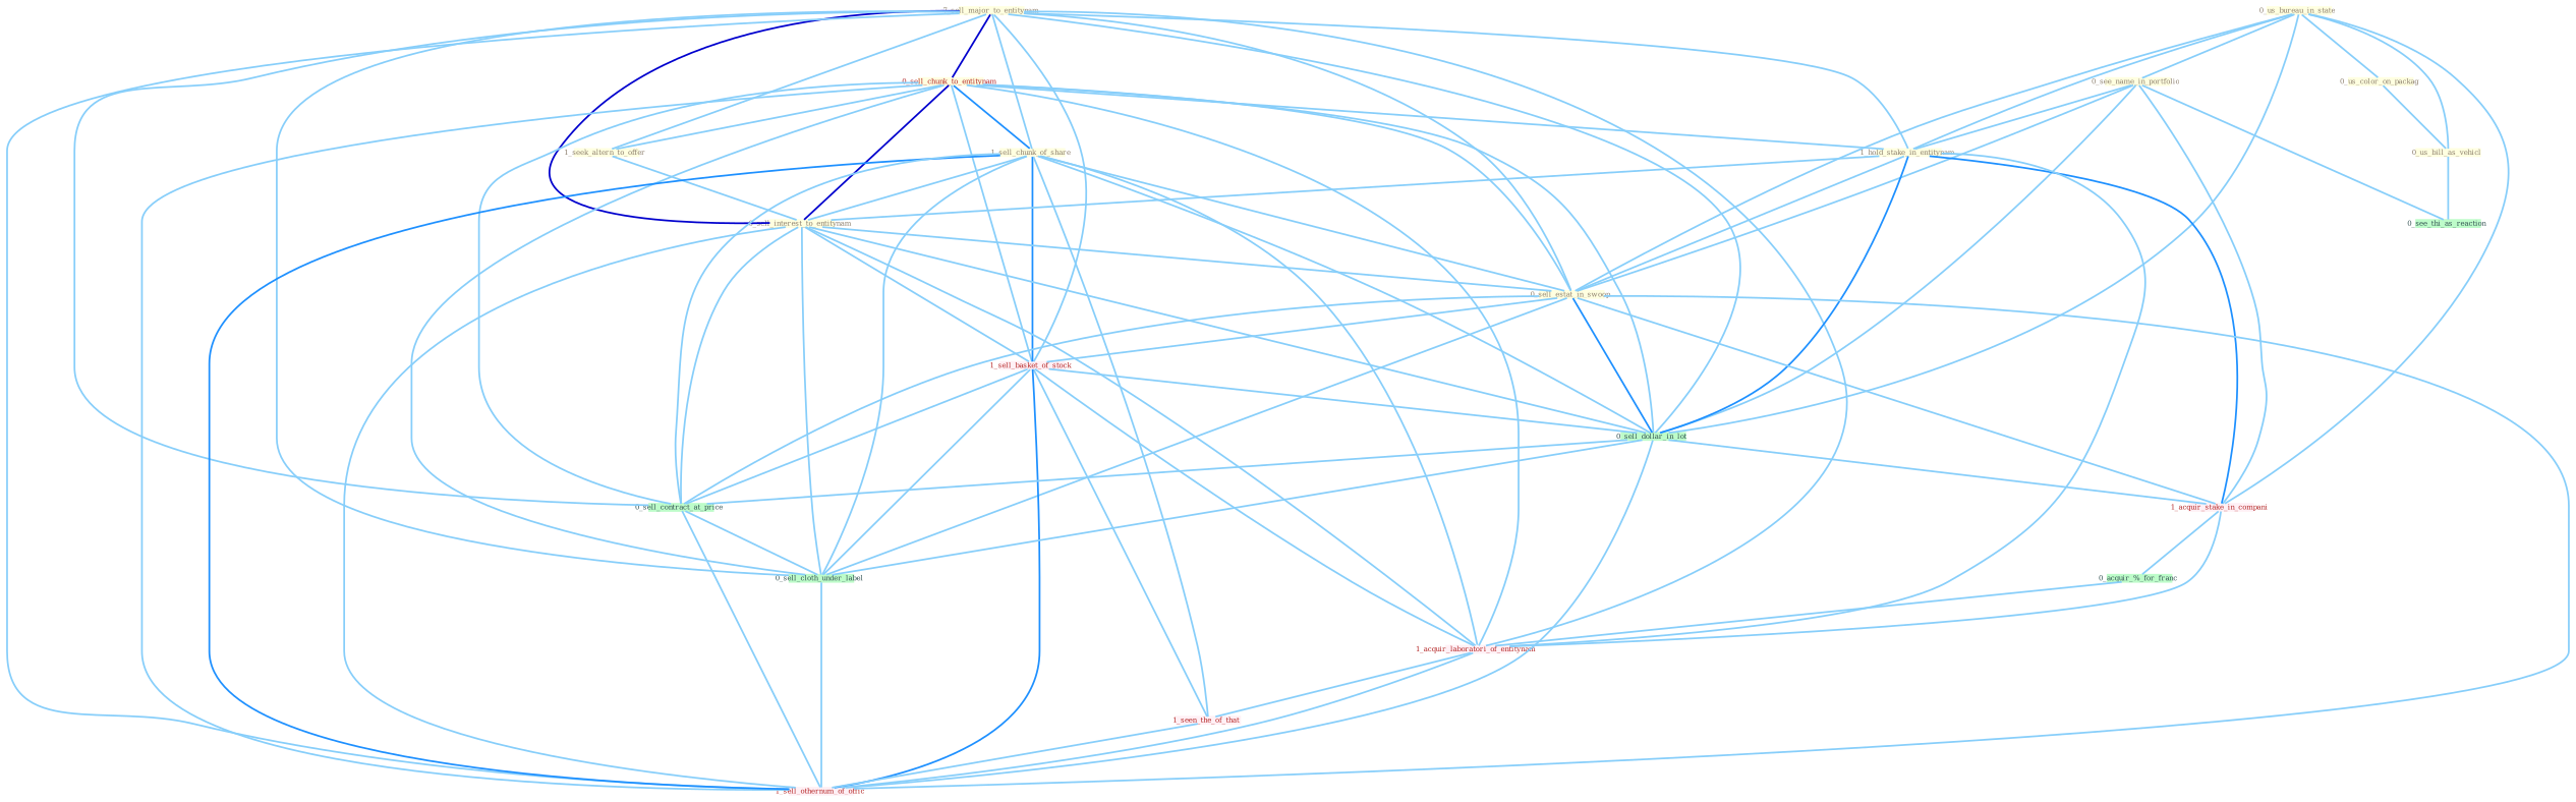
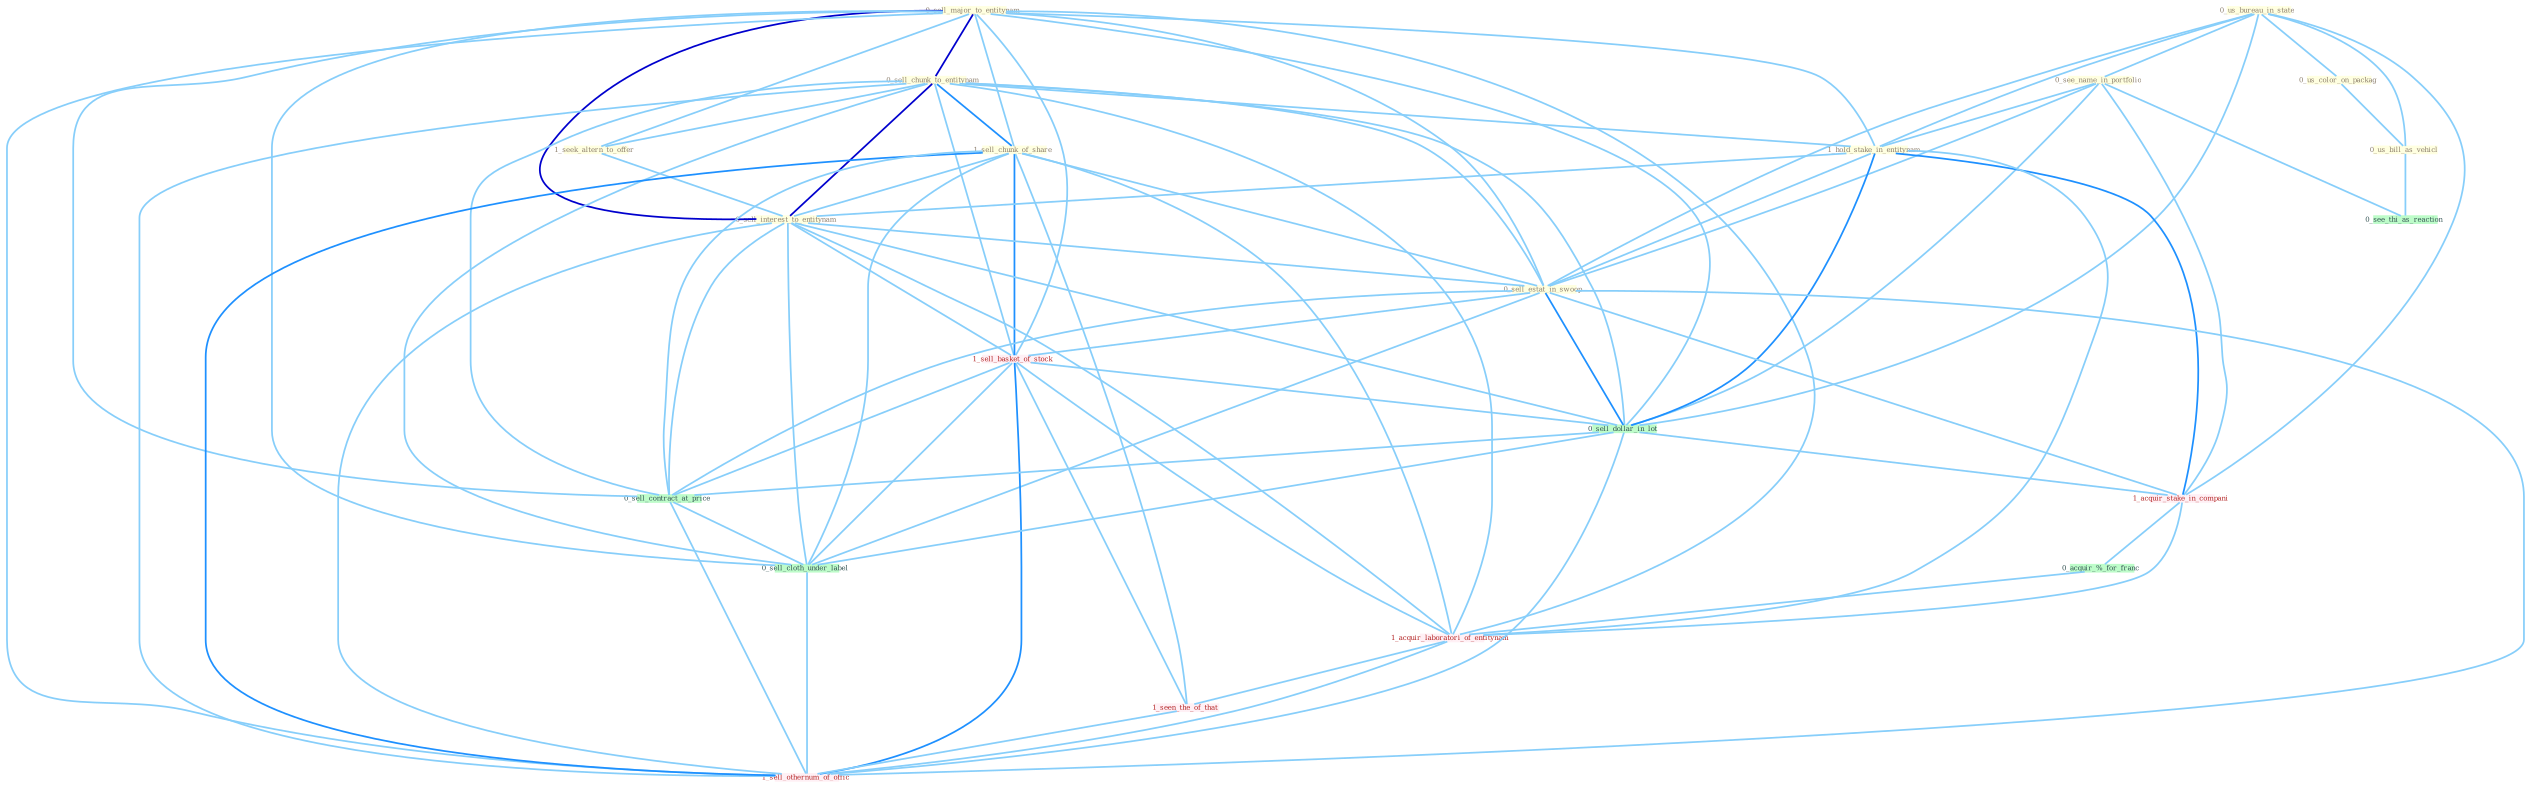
  graph {
    node [color="#ffffe0" fixedsize=true fontcolor="#8b7d6b" fontsize=4 shape=polygon style=filled]
    edge [color="#87cefa" w=1]
-   "0_sell_major_to_entitynam " [height=.06 width=.5 label="7_sell_major_to_entitynam"]
+   "0_sell_major_to_entitynam " [height=.06 width=.5]
    "0_us_bureau_in_state " [height=.06 width=.5]
-   "0_sell_chunk_to_entitynam " [fontcolor="#b22222" height=.06 width=.5]
+   "0_sell_chunk_to_entitynam " [height=.06 width=.5]
    "1_seek_altern_to_offer " [height=.06 width=.5]
    "1_sell_chunk_of_share " [height=.06 width=.5]
    "0_us_color_on_packag " [height=.06 width=.5]
    "0_us_bill_as_vehicl " [height=.06 width=.5]
    "0_see_name_in_portfolio " [height=.06 width=.5]
    "1_hold_stake_in_entitynam " [height=.06 width=.5]
    "0_sell_interest_to_entitynam " [height=.06 width=.5]
    "0_sell_estat_in_swoop " [height=.06 width=.5]
    "1_sell_basket_of_stock " [color="#fff0f5" fontcolor="#b22222" height=.06 width=.5]
    "1_acquir_stake_in_compani " [color="#fff0f5" fontcolor="#b22222" height=.06 width=.5]
    "1_acquir_laboratori_of_entitynam " [color="#fff0f5" fontcolor="#b22222" height=.06 width=.5]
    "1_seen_the_of_that " [color="#fff0f5" fontcolor="#b22222" height=.06 width=.5]
    "1_sell_othernum_of_offic " [color="#fff0f5" fontcolor="#b22222" height=.06 width=.5]
    "0_sell_dollar_in_lot " [color="#BDFCC9" fontcolor="#2f4f4f" height=.06 width=.5]
    "0_sell_contract_at_price " [color="#BDFCC9" fontcolor="#2f4f4f" height=.06 width=.5]
    "0_sell_cloth_under_label " [color="#BDFCC9" fontcolor="#2f4f4f" height=.06 width=.5]
    "0_see_thi_as_reaction " [color="#BDFCC9" fontcolor="#2f4f4f" height=.06 width=.5]
    "0_acquir_%_for_franc " [color="#BDFCC9" fontcolor="#2f4f4f" height=.06 width=.5]
    subgraph sub_1 {
      "0_sell_major_to_entitynam "
      "0_us_bureau_in_state "
      "0_sell_chunk_to_entitynam "
      "1_seek_altern_to_offer "
      "1_sell_chunk_of_share "
      "0_us_color_on_packag "
      "0_us_bill_as_vehicl "
      "0_see_name_in_portfolio "
      "1_hold_stake_in_entitynam "
      "0_sell_interest_to_entitynam "
      "0_sell_estat_in_swoop "
    }
    subgraph sub_2 {
      "1_sell_basket_of_stock "
      "1_acquir_stake_in_compani "
      "1_acquir_laboratori_of_entitynam "
      "1_seen_the_of_that "
      "1_sell_othernum_of_offic "
    }
    "0_sell_major_to_entitynam " -- "0_sell_chunk_to_entitynam " [color="#0000cd" w=3]
    "0_sell_major_to_entitynam " -- "1_seek_altern_to_offer "
    "0_sell_major_to_entitynam " -- "1_sell_chunk_of_share "
    "0_sell_major_to_entitynam " -- "1_hold_stake_in_entitynam "
    "0_sell_major_to_entitynam " -- "0_sell_interest_to_entitynam " [color="#0000cd" w=3]
    "0_sell_major_to_entitynam " -- "0_sell_estat_in_swoop "
    "0_sell_major_to_entitynam " -- "1_sell_basket_of_stock "
    "0_sell_major_to_entitynam " -- "1_acquir_laboratori_of_entitynam "
    "0_sell_major_to_entitynam " -- "1_sell_othernum_of_offic "
    "0_sell_major_to_entitynam " -- "0_sell_dollar_in_lot "
    "0_sell_major_to_entitynam " -- "0_sell_contract_at_price "
    "0_sell_major_to_entitynam " -- "0_sell_cloth_under_label "
    "0_us_bureau_in_state " -- "0_us_color_on_packag "
    "0_us_bureau_in_state " -- "0_us_bill_as_vehicl "
    "0_us_bureau_in_state " -- "0_see_name_in_portfolio "
    "0_us_bureau_in_state " -- "1_hold_stake_in_entitynam "
    "0_us_bureau_in_state " -- "0_sell_estat_in_swoop "
    "0_us_bureau_in_state " -- "1_acquir_stake_in_compani "
    "0_us_bureau_in_state " -- "0_sell_dollar_in_lot "
    "0_sell_chunk_to_entitynam " -- "1_seek_altern_to_offer "
    "0_sell_chunk_to_entitynam " -- "1_sell_chunk_of_share " [color="#1e90ff" w=2]
    "0_sell_chunk_to_entitynam " -- "1_hold_stake_in_entitynam "
    "0_sell_chunk_to_entitynam " -- "0_sell_interest_to_entitynam " [color="#0000cd" w=3]
    "0_sell_chunk_to_entitynam " -- "0_sell_estat_in_swoop "
    "0_sell_chunk_to_entitynam " -- "1_sell_basket_of_stock "
    "0_sell_chunk_to_entitynam " -- "1_acquir_laboratori_of_entitynam "
    "0_sell_chunk_to_entitynam " -- "1_sell_othernum_of_offic "
    "0_sell_chunk_to_entitynam " -- "0_sell_dollar_in_lot "
    "0_sell_chunk_to_entitynam " -- "0_sell_contract_at_price "
    "0_sell_chunk_to_entitynam " -- "0_sell_cloth_under_label "
    "1_seek_altern_to_offer " -- "0_sell_interest_to_entitynam "
    "1_sell_chunk_of_share " -- "0_sell_interest_to_entitynam "
    "1_sell_chunk_of_share " -- "0_sell_estat_in_swoop "
    "1_sell_chunk_of_share " -- "1_sell_basket_of_stock " [color="#1e90ff" w=2]
    "1_sell_chunk_of_share " -- "1_acquir_laboratori_of_entitynam "
    "1_sell_chunk_of_share " -- "1_seen_the_of_that "
    "1_sell_chunk_of_share " -- "1_sell_othernum_of_offic " [color="#1e90ff" w=2]
-   "1_sell_chunk_of_share " -- "0_sell_dollar_in_lot "
    "1_sell_chunk_of_share " -- "0_sell_contract_at_price "
    "1_sell_chunk_of_share " -- "0_sell_cloth_under_label "
    "0_us_color_on_packag " -- "0_us_bill_as_vehicl "
    "0_us_bill_as_vehicl " -- "0_see_thi_as_reaction "
    "0_see_name_in_portfolio " -- "1_hold_stake_in_entitynam "
    "0_see_name_in_portfolio " -- "0_sell_estat_in_swoop "
    "0_see_name_in_portfolio " -- "1_acquir_stake_in_compani "
    "0_see_name_in_portfolio " -- "0_sell_dollar_in_lot "
    "0_see_name_in_portfolio " -- "0_see_thi_as_reaction "
    "1_hold_stake_in_entitynam " -- "0_sell_interest_to_entitynam "
    "1_hold_stake_in_entitynam " -- "0_sell_estat_in_swoop "
    "1_hold_stake_in_entitynam " -- "1_acquir_stake_in_compani " [color="#1e90ff" w=2]
    "1_hold_stake_in_entitynam " -- "1_acquir_laboratori_of_entitynam "
    "1_hold_stake_in_entitynam " -- "0_sell_dollar_in_lot " [color="#1e90ff"]
    "0_sell_interest_to_entitynam " -- "0_sell_estat_in_swoop "
    "0_sell_interest_to_entitynam " -- "1_sell_basket_of_stock "
    "0_sell_interest_to_entitynam " -- "1_acquir_laboratori_of_entitynam "
    "0_sell_interest_to_entitynam " -- "1_sell_othernum_of_offic "
    "0_sell_interest_to_entitynam " -- "0_sell_dollar_in_lot "
    "0_sell_interest_to_entitynam " -- "0_sell_contract_at_price "
    "0_sell_interest_to_entitynam " -- "0_sell_cloth_under_label "
    "0_sell_estat_in_swoop " -- "1_sell_basket_of_stock "
    "0_sell_estat_in_swoop " -- "1_acquir_stake_in_compani "
    "0_sell_estat_in_swoop " -- "1_sell_othernum_of_offic "
    "0_sell_estat_in_swoop " -- "0_sell_dollar_in_lot " [color="#1e90ff" w=2]
    "0_sell_estat_in_swoop " -- "0_sell_contract_at_price "
    "0_sell_estat_in_swoop " -- "0_sell_cloth_under_label "
    "1_sell_basket_of_stock " -- "1_acquir_laboratori_of_entitynam "
    "1_sell_basket_of_stock " -- "1_seen_the_of_that "
    "1_sell_basket_of_stock " -- "1_sell_othernum_of_offic " [color="#1e90ff" w=2]
    "1_sell_basket_of_stock " -- "0_sell_dollar_in_lot "
    "1_sell_basket_of_stock " -- "0_sell_contract_at_price "
    "1_sell_basket_of_stock " -- "0_sell_cloth_under_label "
    "1_acquir_stake_in_compani " -- "1_acquir_laboratori_of_entitynam "
    "1_acquir_stake_in_compani " -- "0_acquir_%_for_franc "
    "1_acquir_laboratori_of_entitynam " -- "1_seen_the_of_that "
    "1_acquir_laboratori_of_entitynam " -- "1_sell_othernum_of_offic "
    "1_seen_the_of_that " -- "1_sell_othernum_of_offic "
    "0_sell_dollar_in_lot " -- "1_acquir_stake_in_compani "
    "0_sell_dollar_in_lot " -- "1_sell_othernum_of_offic "
    "0_sell_dollar_in_lot " -- "0_sell_contract_at_price "
    "0_sell_dollar_in_lot " -- "0_sell_cloth_under_label "
    "0_sell_contract_at_price " -- "1_sell_othernum_of_offic "
    "0_sell_contract_at_price " -- "0_sell_cloth_under_label "
    "0_sell_cloth_under_label " -- "1_sell_othernum_of_offic "
    "0_acquir_%_for_franc " -- "1_acquir_laboratori_of_entitynam "
  }
